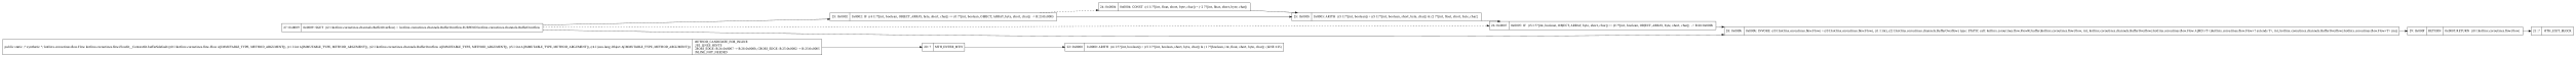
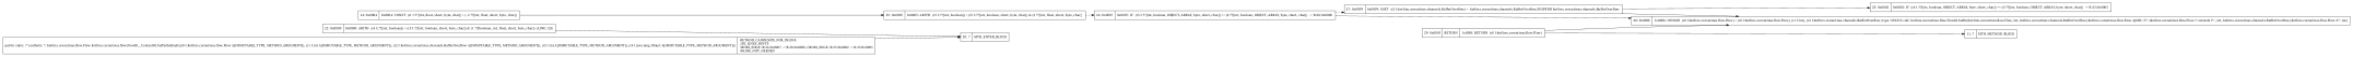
  digraph {
    fontname="PT Serif"
    rankdir=LR
    node [fontname="PT Serif" shape=record]
    edge [fontname="PT Serif"]
-   n1 [label="{20\:\ ?|MTH_ENTER_MTH\l}"]
+   n1 [label="{20\:\ ?|MTH_ENTER_BLOCK\l}"]
    n2 [label="{22\:\ 0x0000|0x0000: ARITH  (r4 I:??[int, boolean]) = (r3 I:??[int, boolean, short, byte, char]) & (1 ??[boolean, int, float, short, byte, char])  (LINE:125)\l}"]
    n3 [label="{23\:\ 0x0002|0x0002: IF  (r4 I:??[int, boolean, OBJECT, ARRAY, byte, short, char]) == (0 ??[int, boolean, OBJECT, ARRAY, byte, short, char])  \-\> B:25:0x0005 \l}"]
    n4 [label="{24\:\ 0x0004|0x0004: CONST  (r1 I:??[int, float, short, byte, char]) = (\-2 ??[int, float, short, byte, char]) \l}"]
    n5 [label="{25\:\ 0x0005|0x0005: ARITH  (r3 I:??[int, boolean]) = (r3 I:??[int, boolean, short, byte, char]) & (2 ??[int, float, short, byte, char]) \l}"]
    n6 [label="{26\:\ 0x0007|0x0007: IF  (r3 I:??[int, boolean, OBJECT, ARRAY, byte, short, char]) == (0 ??[int, boolean, OBJECT, ARRAY, byte, short, char])  \-\> B:28:0x000b \l}"]
    n7 [label="{27\:\ 0x0009|0x0009: SGET  (r2 I:kotlinx.coroutines.channels.BufferOverflow) =  kotlinx.coroutines.channels.BufferOverflow.SUSPEND kotlinx.coroutines.channels.BufferOverflow \l}"]
    n8 [label="{28\:\ 0x000b|0x000b: INVOKE  (r0 I:kotlinx.coroutines.flow.Flow) = (r0 I:kotlinx.coroutines.flow.Flow), (r1 I:int), (r2 I:kotlinx.coroutines.channels.BufferOverflow) type: STATIC call: kotlinx.coroutines.flow.FlowKt.buffer(kotlinx.coroutines.flow.Flow, int, kotlinx.coroutines.channels.BufferOverflow):kotlinx.coroutines.flow.Flow A[MD:\<T\>:(kotlinx.coroutines.flow.Flow\<? extends T\>, int, kotlinx.coroutines.channels.BufferOverflow):kotlinx.coroutines.flow.Flow\<T\> (m)]\l}"]
    n9 [label="{29\:\ 0x000f|RETURN\l|0x000f: RETURN  (r0 I:kotlinx.coroutines.flow.Flow) \l}"]
-   n10 [label="{21\:\ ?|MTH_EXIT_BLOCK\l}"]
+   n10 [label="{21\:\ ?|MTH_METHOD_BLOCK\l}"]
    n11 [label="{public static \/* synthetic *\/ kotlinx.coroutines.flow.Flow kotlinx.coroutines.flow.FlowKt__ContextKt.buffer$default((r0 I:kotlinx.coroutines.flow.Flow A[IMMUTABLE_TYPE, METHOD_ARGUMENT]), (r1 I:int A[IMMUTABLE_TYPE, METHOD_ARGUMENT]), (r2 I:kotlinx.coroutines.channels.BufferOverflow A[IMMUTABLE_TYPE, METHOD_ARGUMENT]), (r3 I:int A[IMMUTABLE_TYPE, METHOD_ARGUMENT]), (r4 I:java.lang.Object A[IMMUTABLE_TYPE, METHOD_ARGUMENT]))  | METHOD_CANDIDATE_FOR_INLINE\lUSE_LINES_HINTS\lCROSS_EDGE: B:26:0x0007 \-\> B:28:0x000b, CROSS_EDGE: B:23:0x0002 \-\> B:25:0x0005\lINLINE_NOT_NEEDED\l}"]
-   n1 -> n2
-   n3 -> n4 [style=dashed]
-   n3 -> n5
+   n2 -> n1
    n4 -> n5
-   n5 -> n6
-   n7 -> n6 [style=dashed]
+   n5 -> n6 [style=dashed]
+   n6 -> n7 [style=dashed]
    n6 -> n8
    n7 -> n3
    n7 -> n8
-   n8 -> n9
+   n9 -> n8
    n9 -> n10
    n11 -> n1
  }
